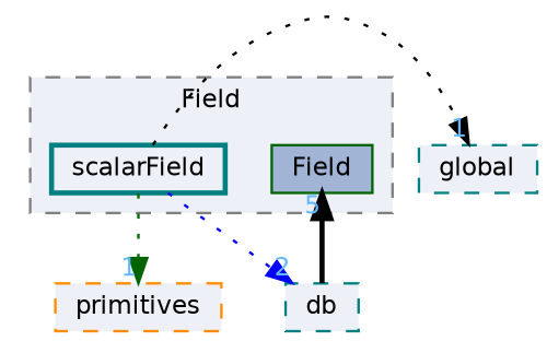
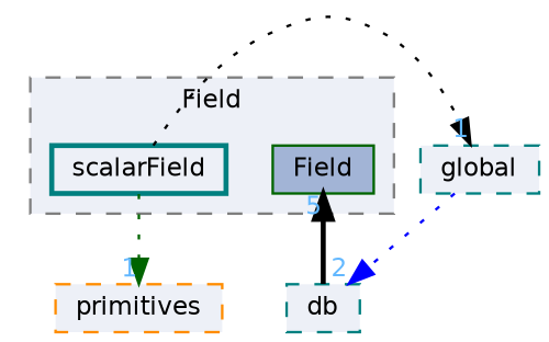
  digraph {
    compound=true
    node [color=teal fillcolor="#edf0f7" fontname=Helvetica fontsize=10 shape=box style="filled,dashed"]
    edge [color=black fontcolor=steelblue1 fontname=Helvetica fontsize=10 headlabel=1 labeldistance=1.5 labelfontname=Helvetica labelfontsize=10 style=dotted]
    n1 [color=darkgreen fillcolor="#a2b4d6" height=0.2 label=Field style=filled width=0.4]
    n2 [height=0.2 label=scalarField style="filled,bold" width=0.4]
    n3 [color=darkorange height=0.2 label=primitives width=0.4]
    n4 [height=0.2 label=db width=0.4]
    n5 [height=0.2 label=global width=0.4]
    subgraph cluster_1 {
      bgcolor="#edf0f7"
      fontname=Helvetica
      fontsize=10
      label=Field
      pencolor=grey50
      style="filled,dashed"
      n1
      n2
    }
    n2 -> n3 [color=darkgreen]
-   n2 -> n4 [color=blue headlabel=2]
+   n5 -> n4 [color=blue headlabel=2]
    n2 -> n5
    n4 -> n1 [headlabel=5 style=bold]
  }
